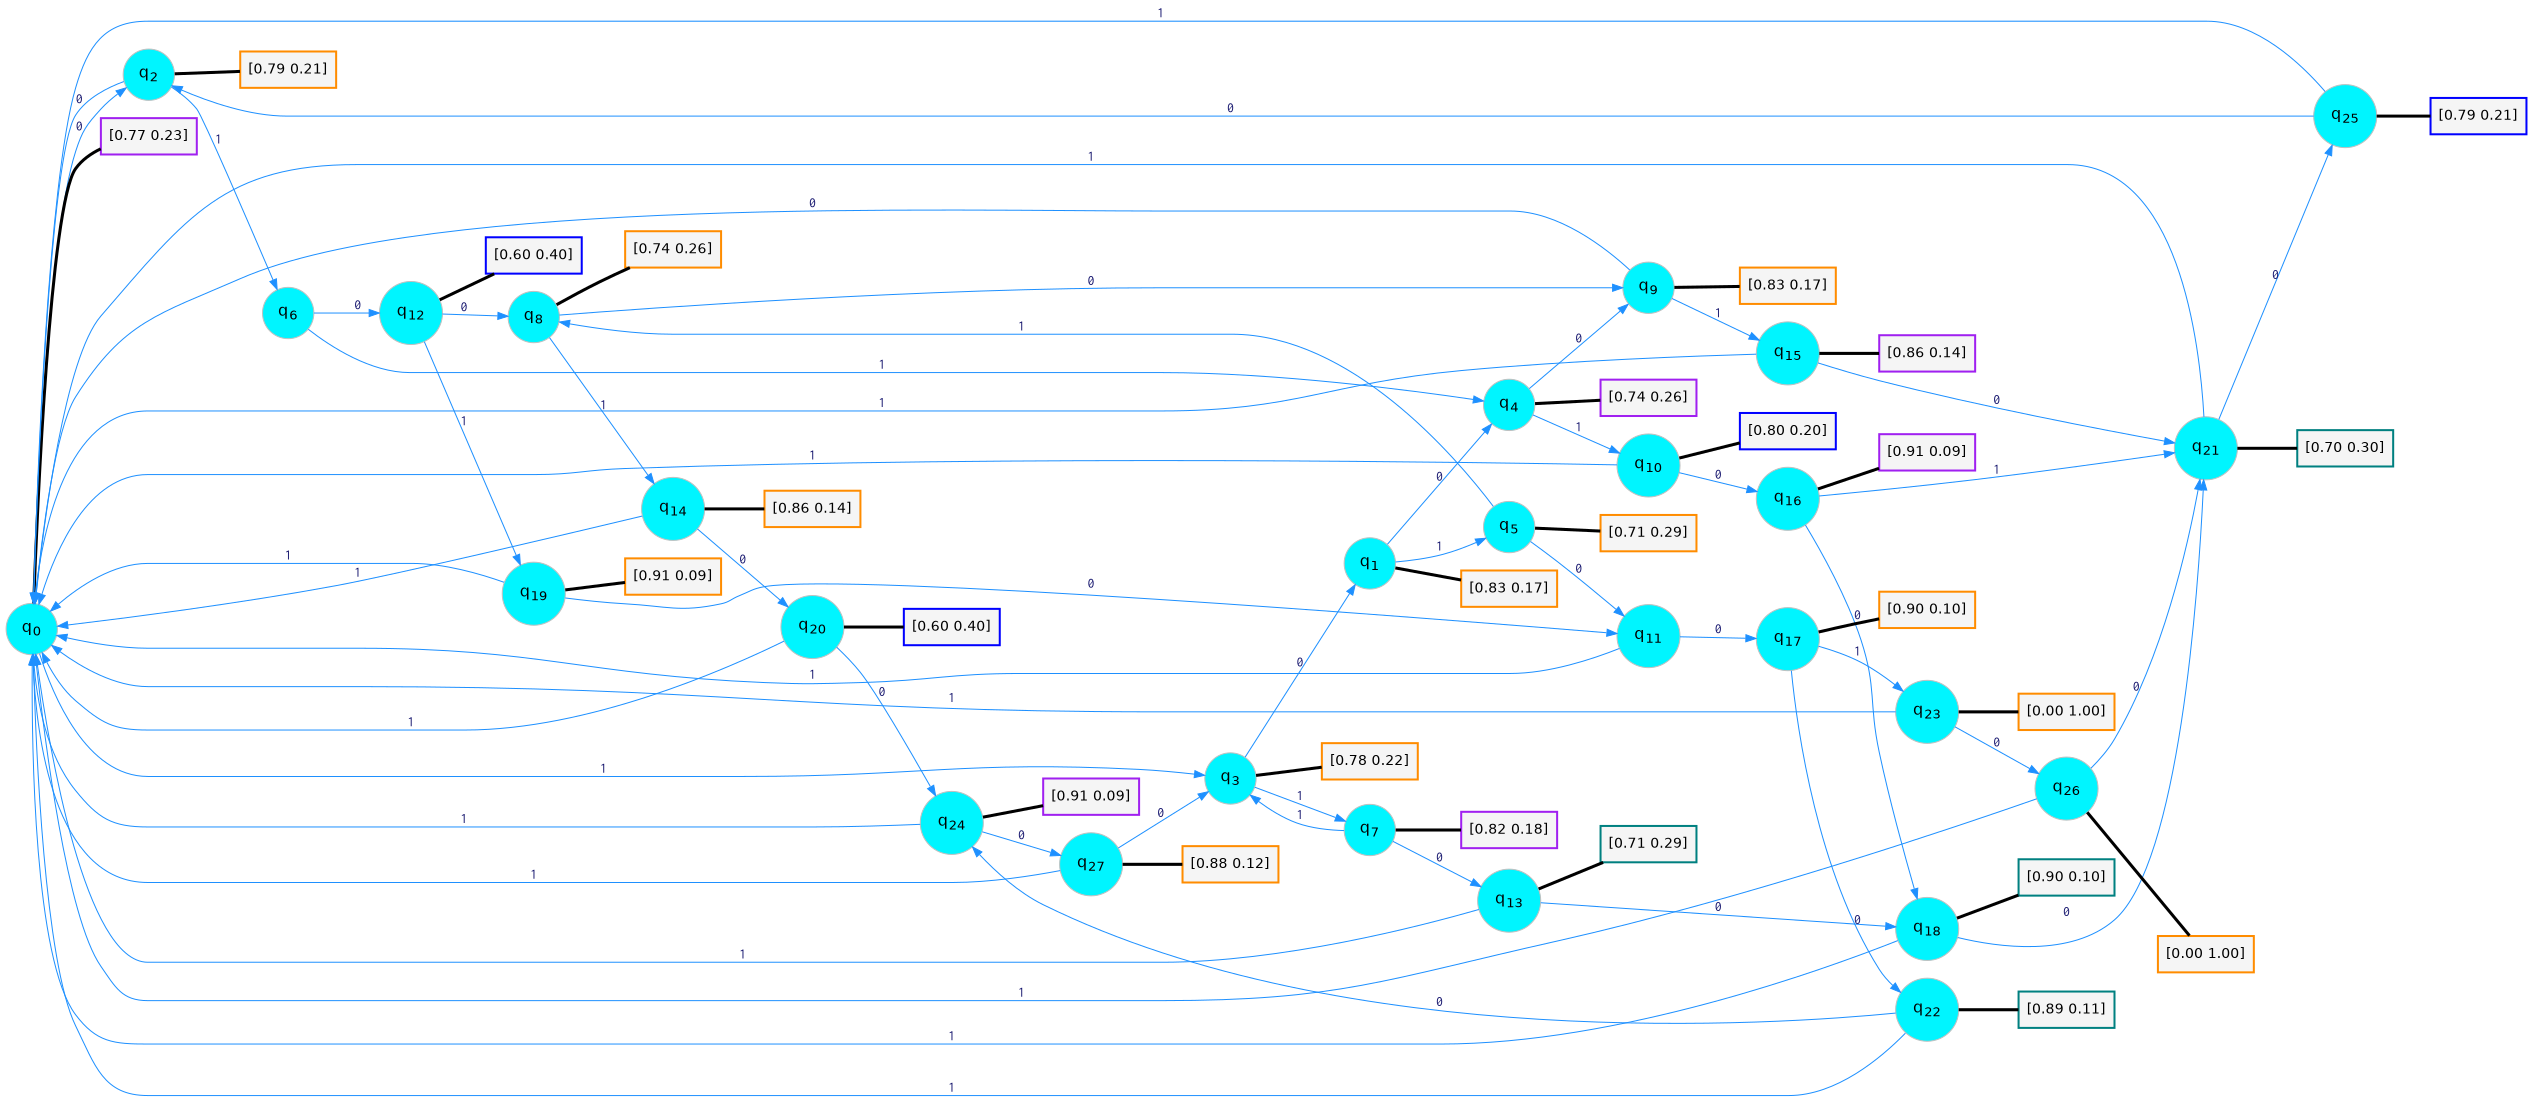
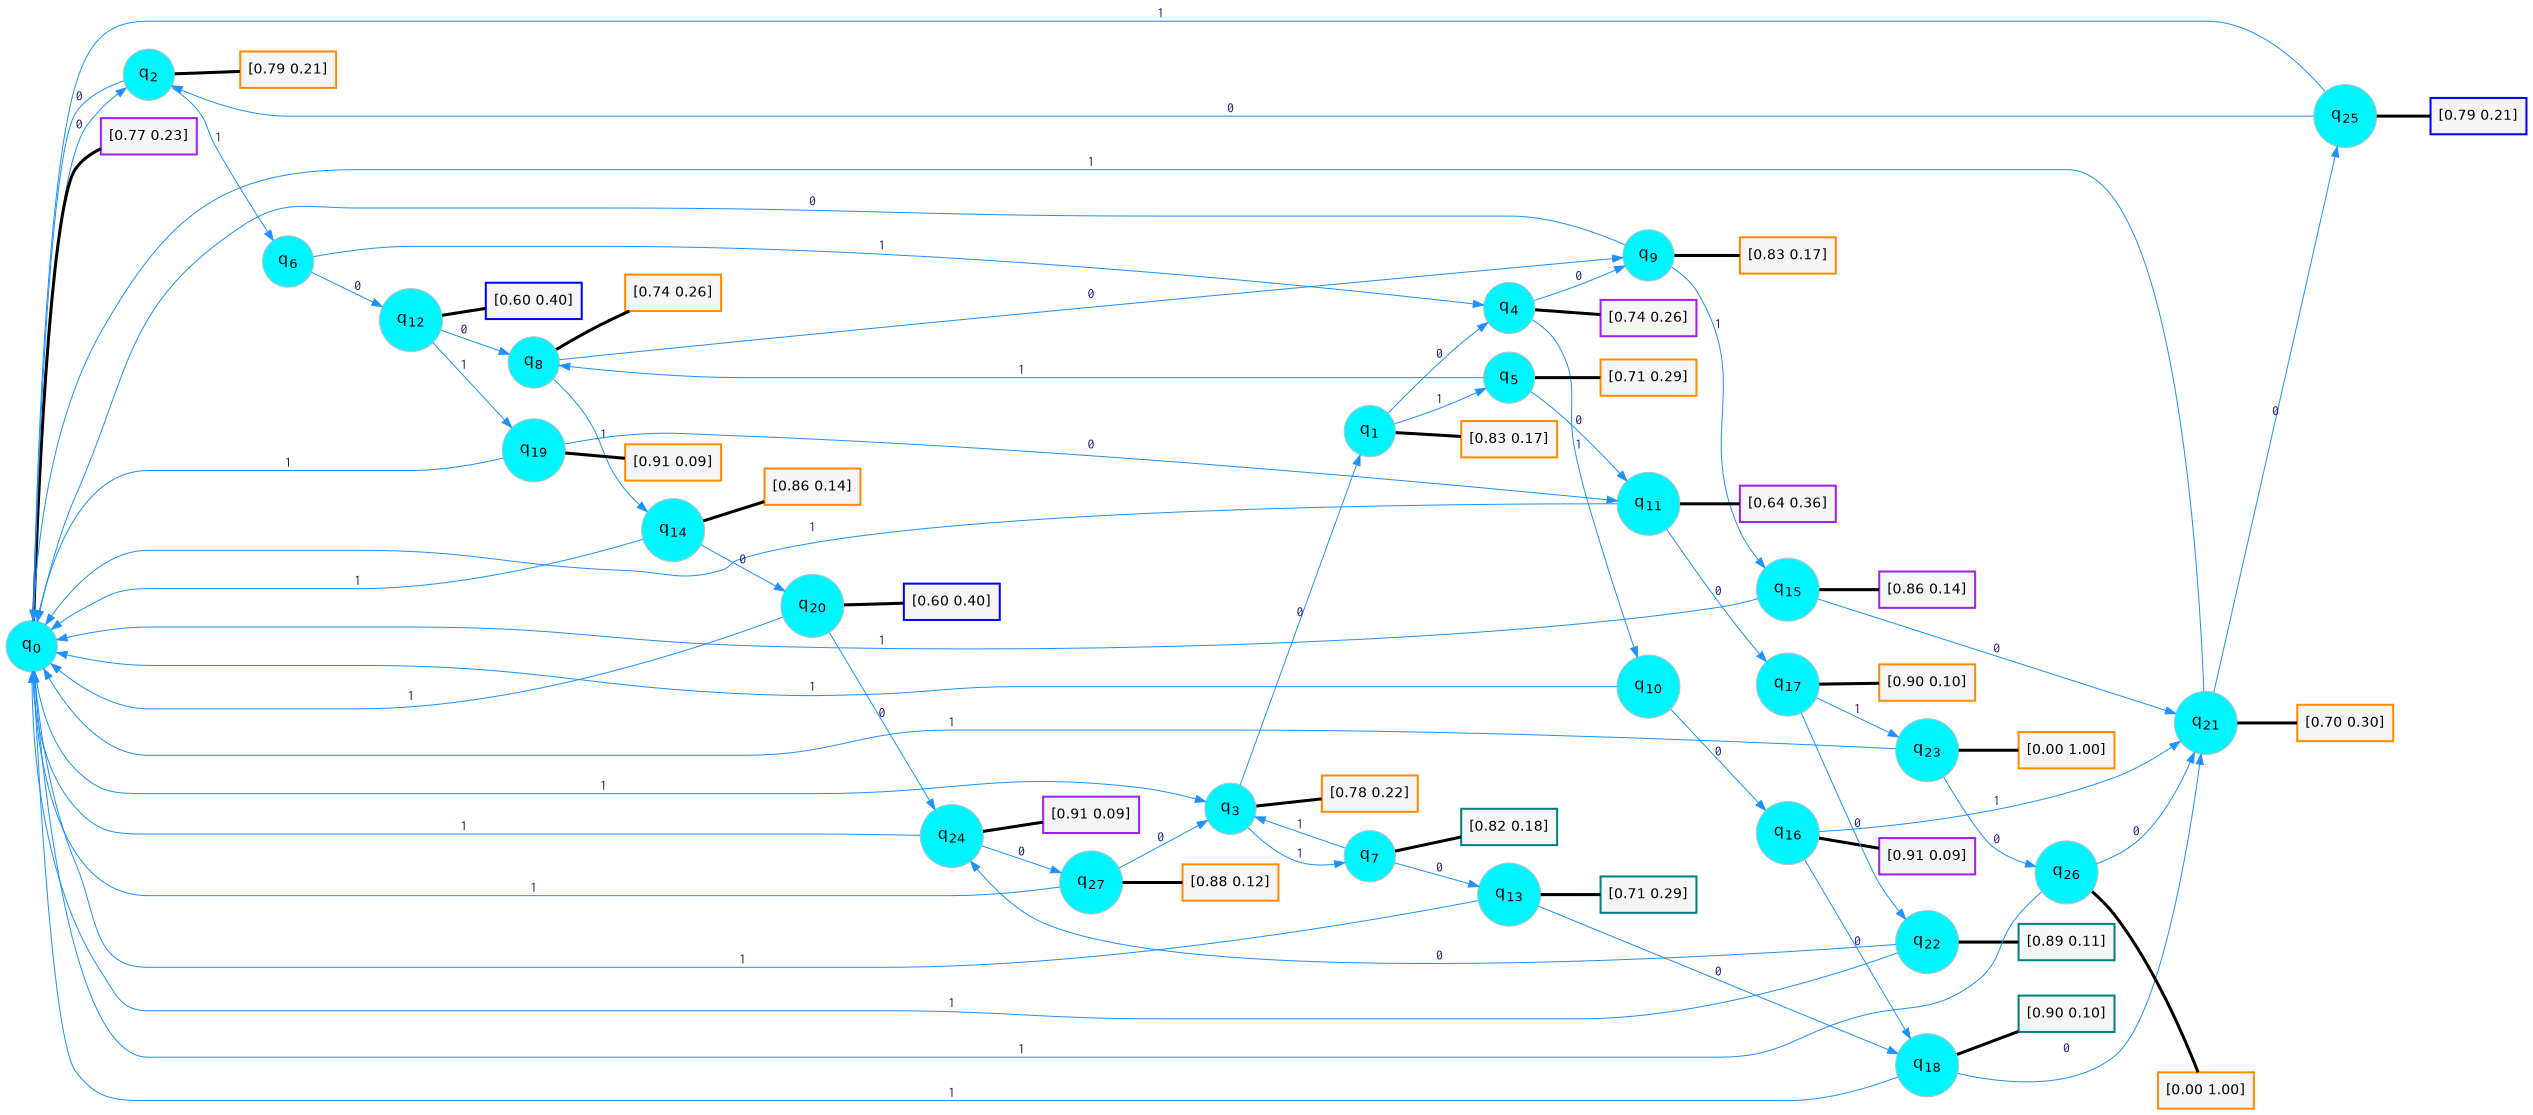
  digraph {
    rankdir=LR
    node [color=gray fillcolor=turquoise1 fontcolor=black fontname=Helvetica fontsize=16 fontweight=bold shape=circle style=filled]
    edge [arrowsize=1 color=dodgerblue1 fontcolor=midnightblue fontname=courier fontweight=bold penwidth=1 style=solid weight=20]
    n1 [label=<q<SUB>0</SUB>>]
    n2 [label=<q<SUB>2</SUB>>]
    n3 [label=<q<SUB>3</SUB>>]
    n4 [color=purple fillcolor=whitesmoke fontsize=14 label="[0.77 0.23]" penwidth=2 shape=box]
    n5 [label=<q<SUB>6</SUB>>]
    n6 [color=darkorange fillcolor=whitesmoke fontsize=14 label="[0.79 0.21]" penwidth=2 shape=box]
    n7 [label=<q<SUB>1</SUB>>]
    n8 [label=<q<SUB>7</SUB>>]
    n9 [color=darkorange fillcolor=whitesmoke fontsize=14 label="[0.78 0.22]" penwidth=2 shape=box]
    n10 [label=<q<SUB>4</SUB>>]
    n11 [label=<q<SUB>5</SUB>>]
    n12 [color=darkorange fillcolor=whitesmoke fontsize=14 label="[0.83 0.17]" penwidth=2 shape=box]
    n13 [label=<q<SUB>9</SUB>>]
    n14 [label=<q<SUB>10</SUB>>]
    n15 [color=purple fillcolor=whitesmoke fontsize=14 label="[0.74 0.26]" penwidth=2 shape=box]
    n16 [label=<q<SUB>8</SUB>>]
    n17 [label=<q<SUB>11</SUB>>]
    n18 [color=darkorange fillcolor=whitesmoke fontsize=14 label="[0.71 0.29]" penwidth=2 shape=box]
    n19 [label=<q<SUB>12</SUB>>]
    n20 [label=<q<SUB>13</SUB>>]
-   n21 [color=purple fillcolor=whitesmoke fontsize=14 label="[0.82 0.18]" penwidth=2 shape=box]
+   n21 [color=teal fillcolor=whitesmoke fontsize=14 label="[0.82 0.18]" penwidth=2 shape=box]
    n22 [label=<q<SUB>15</SUB>>]
    n23 [color=darkorange fillcolor=whitesmoke fontsize=14 label="[0.83 0.17]" penwidth=2 shape=box]
    n24 [label=<q<SUB>16</SUB>>]
-   n25 [color=blue fillcolor=whitesmoke fontsize=14 label="[0.80 0.20]" penwidth=2 shape=box]
    n26 [label=<q<SUB>14</SUB>>]
    n27 [color=darkorange fillcolor=whitesmoke fontsize=14 label="[0.74 0.26]" penwidth=2 shape=box]
    n28 [label=<q<SUB>17</SUB>>]
+   n29 [color=purple fillcolor=whitesmoke fontsize=14 label="[0.64 0.36]" penwidth=2 shape=box]
    n30 [label=<q<SUB>19</SUB>>]
    n31 [color=blue fillcolor=whitesmoke fontsize=14 label="[0.60 0.40]" penwidth=2 shape=box]
    n32 [label=<q<SUB>18</SUB>>]
    n33 [color=teal fillcolor=whitesmoke fontsize=14 label="[0.71 0.29]" penwidth=2 shape=box]
    n34 [label=<q<SUB>20</SUB>>]
    n35 [color=darkorange fillcolor=whitesmoke fontsize=14 label="[0.86 0.14]" penwidth=2 shape=box]
    n36 [label=<q<SUB>21</SUB>>]
    n37 [color=purple fillcolor=whitesmoke fontsize=14 label="[0.86 0.14]" penwidth=2 shape=box]
    n38 [color=purple fillcolor=whitesmoke fontsize=14 label="[0.91 0.09]" penwidth=2 shape=box]
    n39 [label=<q<SUB>22</SUB>>]
    n40 [label=<q<SUB>23</SUB>>]
    n41 [color=darkorange fillcolor=whitesmoke fontsize=14 label="[0.90 0.10]" penwidth=2 shape=box]
    n42 [color=darkorange fillcolor=whitesmoke fontsize=14 label="[0.91 0.09]" penwidth=2 shape=box]
    n43 [color=teal fillcolor=whitesmoke fontsize=14 label="[0.90 0.10]" penwidth=2 shape=box]
    n44 [label=<q<SUB>24</SUB>>]
    n45 [color=blue fillcolor=whitesmoke fontsize=14 label="[0.60 0.40]" penwidth=2 shape=box]
    n46 [label=<q<SUB>25</SUB>>]
-   n47 [color=teal fillcolor=whitesmoke fontsize=14 label="[0.70 0.30]" penwidth=2 shape=box]
+   n47 [color=darkorange fillcolor=whitesmoke fontsize=14 label="[0.70 0.30]" penwidth=2 shape=box]
    n48 [color=teal fillcolor=whitesmoke fontsize=14 label="[0.89 0.11]" penwidth=2 shape=box]
    n49 [label=<q<SUB>26</SUB>>]
    n50 [color=darkorange fillcolor=whitesmoke fontsize=14 label="[0.00 1.00]" penwidth=2 shape=box]
    n51 [label=<q<SUB>27</SUB>>]
    n52 [color=purple fillcolor=whitesmoke fontsize=14 label="[0.91 0.09]" penwidth=2 shape=box]
    n53 [color=blue fillcolor=whitesmoke fontsize=14 label="[0.79 0.21]" penwidth=2 shape=box]
    n54 [color=darkorange fillcolor=whitesmoke fontsize=14 label="[0.00 1.00]" penwidth=2 shape=box]
    n55 [color=darkorange fillcolor=whitesmoke fontsize=14 label="[0.88 0.12]" penwidth=2 shape=box]
    n1 -> n2 [label=0]
    n1 -> n3 [label=1]
    n1 -> n4 [arrowhead=none color=black penwidth=3]
    n2 -> n1 [label=0]
    n2 -> n5 [label=1]
    n2 -> n6 [arrowhead=none color=black penwidth=3]
    n3 -> n7 [label=0]
    n3 -> n8 [label=1]
    n3 -> n9 [arrowhead=none color=black penwidth=3]
    n5 -> n10 [label=1]
    n5 -> n19 [label=0]
    n7 -> n10 [label=0]
    n7 -> n11 [label=1]
    n7 -> n12 [arrowhead=none color=black penwidth=3]
    n8 -> n3 [label=1]
    n8 -> n20 [label=0]
    n8 -> n21 [arrowhead=none color=black penwidth=3]
    n10 -> n13 [label=0]
    n10 -> n14 [label=1]
    n10 -> n15 [arrowhead=none color=black penwidth=3]
    n11 -> n16 [label=1]
    n11 -> n17 [label=0]
    n11 -> n18 [arrowhead=none color=black penwidth=3]
    n13 -> n1 [label=0]
    n13 -> n22 [label=1]
    n13 -> n23 [arrowhead=none color=black penwidth=3]
    n14 -> n1 [label=1]
    n14 -> n24 [label=0]
-   n14 -> n25 [arrowhead=none color=black penwidth=3]
    n16 -> n13 [label=0]
    n16 -> n26 [label=1]
    n16 -> n27 [arrowhead=none color=black penwidth=3]
    n17 -> n1 [label=1]
    n17 -> n28 [label=0]
+   n17 -> n29 [arrowhead=none color=black penwidth=3]
    n19 -> n16 [label=0]
    n19 -> n30 [label=1]
    n19 -> n31 [arrowhead=none color=black penwidth=3]
    n20 -> n1 [label=1]
    n20 -> n32 [label=0]
    n20 -> n33 [arrowhead=none color=black penwidth=3]
    n22 -> n1 [label=1]
    n22 -> n36 [label=0]
    n22 -> n37 [arrowhead=none color=black penwidth=3]
    n24 -> n32 [label=0]
    n24 -> n36 [label=1]
    n24 -> n38 [arrowhead=none color=black penwidth=3]
    n26 -> n1 [label=1]
    n26 -> n34 [label=0]
    n26 -> n35 [arrowhead=none color=black penwidth=3]
    n28 -> n39 [label=0]
    n28 -> n40 [label=1]
    n28 -> n41 [arrowhead=none color=black penwidth=3]
    n30 -> n1 [label=1]
    n30 -> n17 [label=0]
    n30 -> n42 [arrowhead=none color=black penwidth=3]
    n32 -> n1 [label=1]
    n32 -> n36 [label=0]
    n32 -> n43 [arrowhead=none color=black penwidth=3]
    n34 -> n1 [label=1]
    n34 -> n44 [label=0]
    n34 -> n45 [arrowhead=none color=black penwidth=3]
    n36 -> n1 [label=1]
    n36 -> n46 [label=0]
    n36 -> n47 [arrowhead=none color=black penwidth=3]
    n39 -> n1 [label=1]
    n39 -> n44 [label=0]
    n39 -> n48 [arrowhead=none color=black penwidth=3]
    n40 -> n1 [label=1]
    n40 -> n49 [label=0]
    n40 -> n50 [arrowhead=none color=black penwidth=3]
    n44 -> n1 [label=1]
    n44 -> n51 [label=0]
    n44 -> n52 [arrowhead=none color=black penwidth=3]
    n46 -> n1 [label=1]
    n46 -> n2 [label=0]
    n46 -> n53 [arrowhead=none color=black penwidth=3]
    n49 -> n1 [label=1]
    n49 -> n36 [label=0]
    n49 -> n54 [arrowhead=none color=black penwidth=3]
    n51 -> n1 [label=1]
    n51 -> n3 [label=0]
    n51 -> n55 [arrowhead=none color=black penwidth=3]
  }
